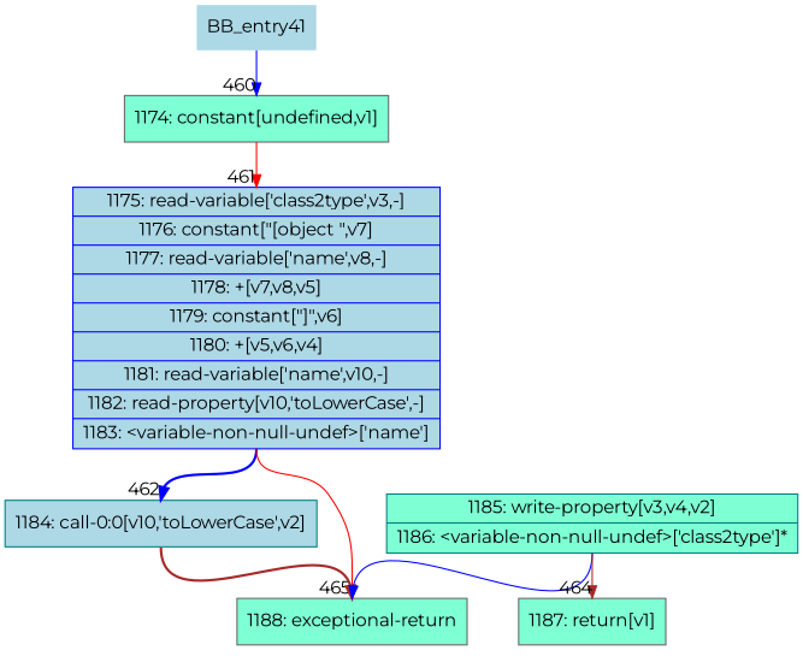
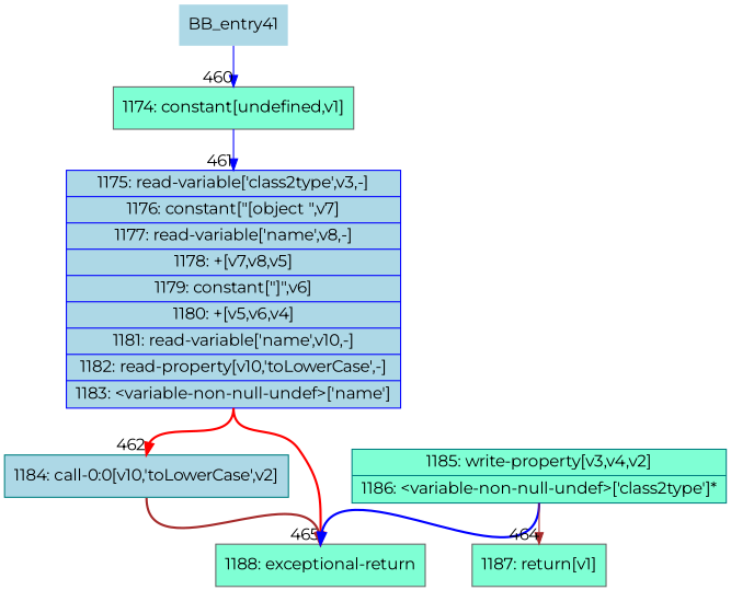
  digraph {
    fontname=Montserrat
    rankdir=TD
    node [color=gray40 fillcolor=aquamarine fontname=Montserrat shape=record style=filled]
    edge [color=red fontname=Montserrat headport=n style=solid tailport=s]
    BB_entry41 [fillcolor=lightblue shape=none]
    n2 [label="{1174: constant[undefined,v1]}"]
    n3 [color=blue fillcolor=lightblue label="{1175: read-variable['class2type',v3,-]|1176: constant[\"[object \",v7]|1177: read-variable['name',v8,-]|1178: +[v7,v8,v5]|1179: constant[\"]\",v6]|1180: +[v5,v6,v4]|1181: read-variable['name',v10,-]|1182: read-property[v10,'toLowerCase',-]|1183: \<variable-non-null-undef\>['name']}"]
    n4 [color=teal fillcolor=lightblue label="{1184: call-0:0[v10,'toLowerCase',v2]}"]
    n5 [label="{1188: exceptional-return}"]
    n6 [color=teal label="{1185: write-property[v3,v4,v2]|1186: \<variable-non-null-undef\>['class2type']*}"]
    n7 [label="{1187: return[v1]}"]
    BB_entry41 -> n2 [color=blue headlabel="    460"]
-   n2 -> n3 [headlabel="      461"]
-   n3 -> n4 [color=blue headlabel="      462" style=bold]
-   n3 -> n5 [headlabel="      465"]
+   n2 -> n3 [color=blue headlabel="      461"]
+   n3 -> n4 [headlabel="      462" style=bold]
+   n3 -> n5 [headlabel="      465" style=bold]
    n4 -> n5 [color=brown style=bold]
-   n6 -> n5 [color=blue]
+   n6 -> n5 [color=blue style=bold]
    n6 -> n7 [color=brown headlabel="      464"]
  }
